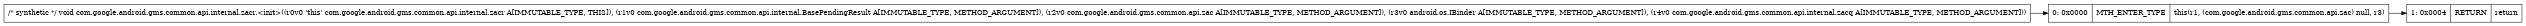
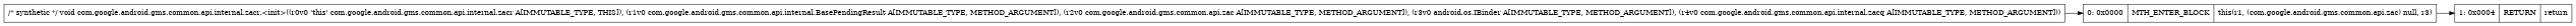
  digraph {
    rankdir=LR
    node [shape=record]
-   n1 [label="{0\:\ 0x0000|MTH_ENTER_TYPE\l|this(r1, (com.google.android.gms.common.api.zac) null, r3)\l}"]
+   n1 [label="{0\:\ 0x0000|MTH_ENTER_BLOCK\l|this(r1, (com.google.android.gms.common.api.zac) null, r3)\l}"]
    n2 [label="{1\:\ 0x0004|RETURN\l|return\l}"]
    n3 [label="{\/* synthetic *\/ void com.google.android.gms.common.api.internal.zacr.\<init\>((r0v0 'this' com.google.android.gms.common.api.internal.zacr A[IMMUTABLE_TYPE, THIS]), (r1v0 com.google.android.gms.common.api.internal.BasePendingResult A[IMMUTABLE_TYPE, METHOD_ARGUMENT]), (r2v0 com.google.android.gms.common.api.zac A[IMMUTABLE_TYPE, METHOD_ARGUMENT]), (r3v0 android.os.IBinder A[IMMUTABLE_TYPE, METHOD_ARGUMENT]), (r4v0 com.google.android.gms.common.api.internal.zacq A[IMMUTABLE_TYPE, METHOD_ARGUMENT])) }"]
    n1 -> n2
    n3 -> n1
  }
